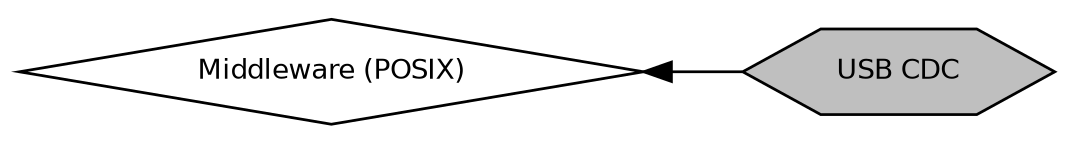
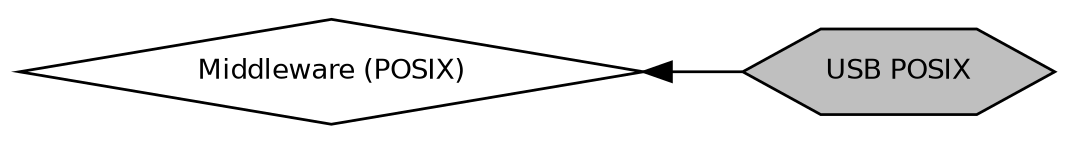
  digraph {
    rankdir=LR
    node [color=black fontname=Helvetica fontsize=10 style=filled]
    n1 [fillcolor=white height=0.2 label="Middleware (POSIX)" shape=diamond width=0.4]
-   n2 [fillcolor=grey75 fontcolor=black height=0.2 label="USB CDC" shape=hexagon width=0.4]
+   n2 [fillcolor=grey75 fontcolor=black height=0.2 label="USB POSIX" shape=hexagon width=0.4]
    n1 -> n2 [dir=back fontname=Helvetica fontsize=10 labelfontname=Helvetica labelfontsize=10 shape=plaintext style=solid]
  }
